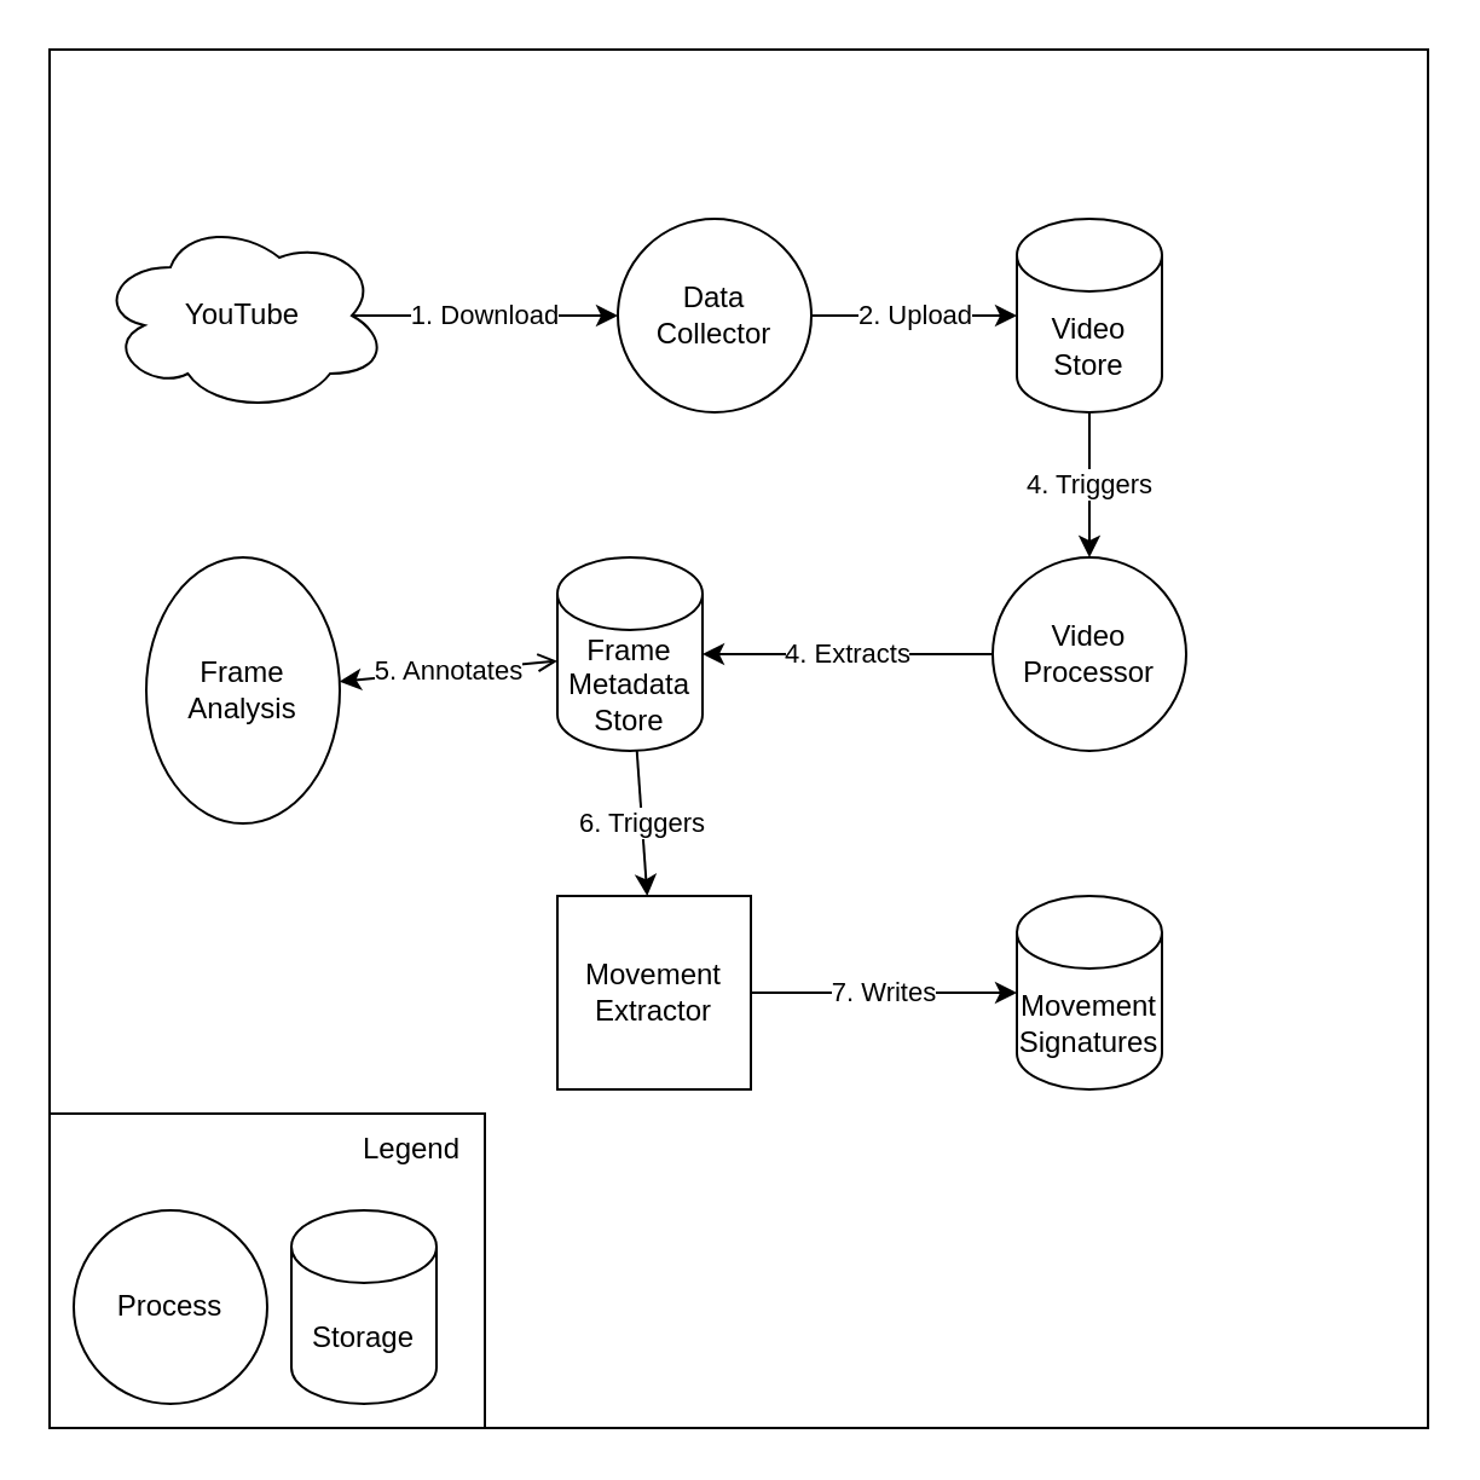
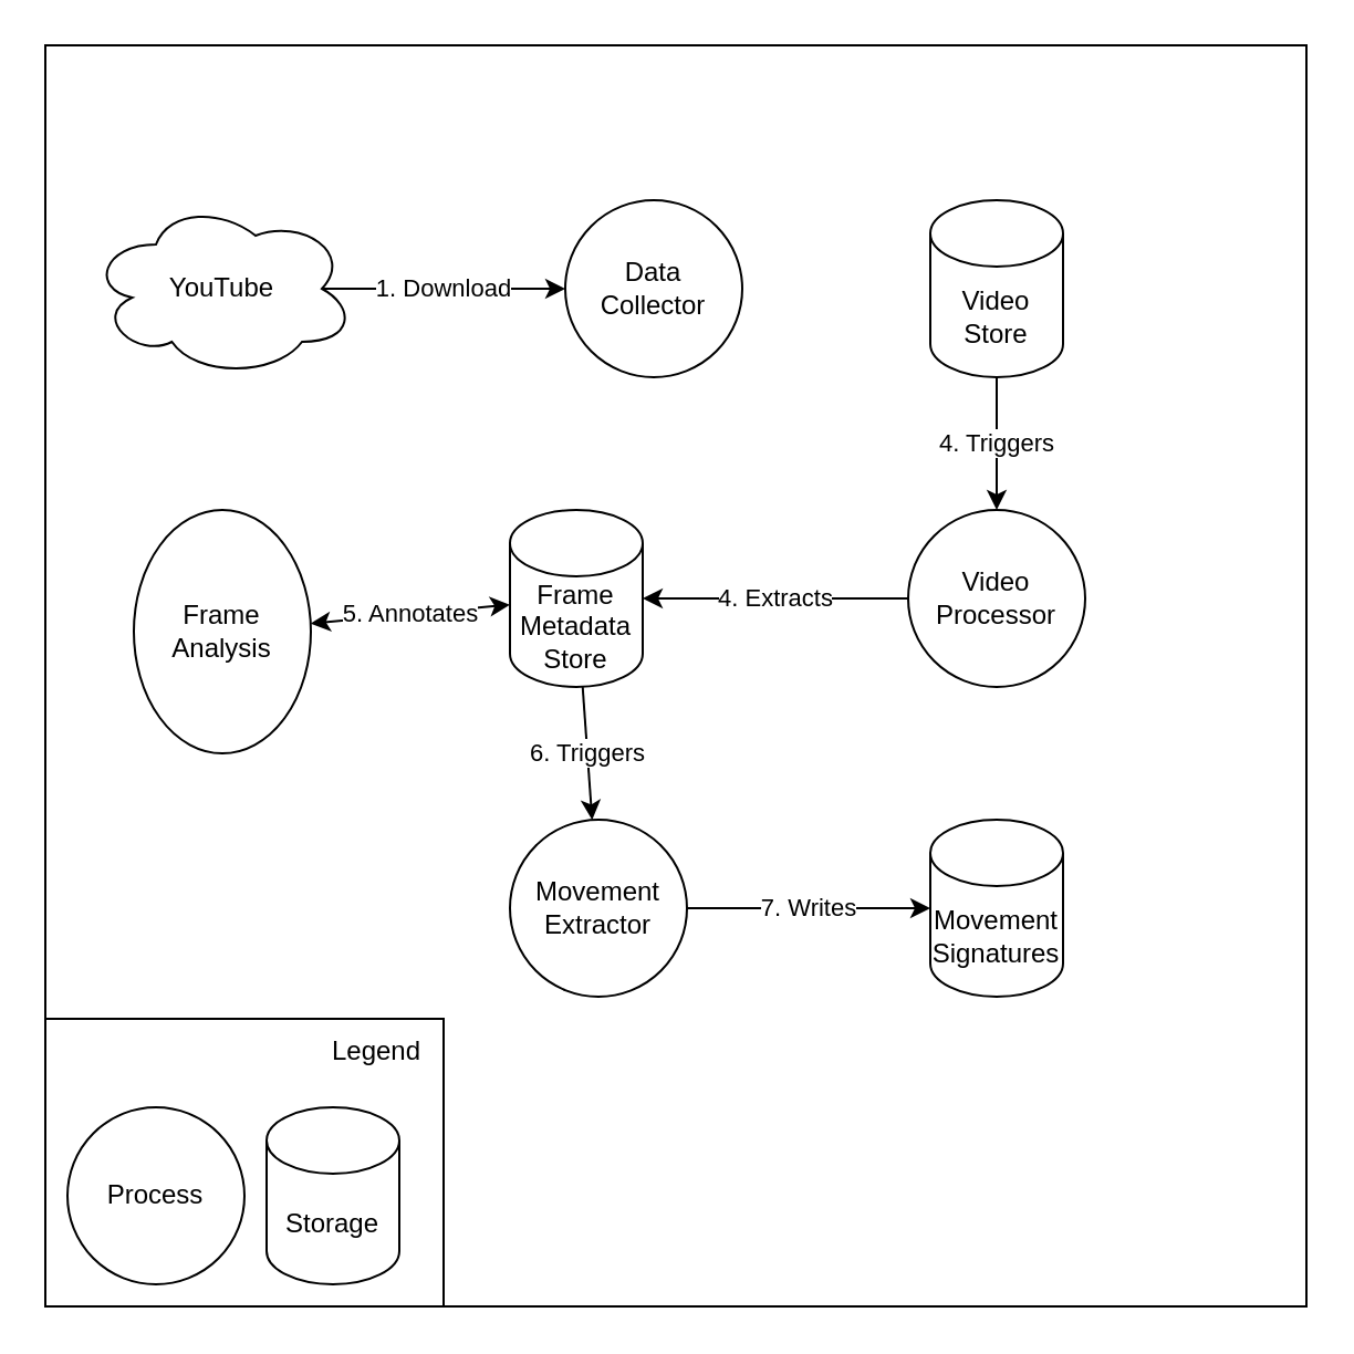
  <mxCell id="0" />
  <mxCell id="1" parent="0" />
  <mxCell id="2" value="" style="whiteSpace=wrap;html=1;aspect=fixed;" vertex="1" parent="1"><mxGeometry x="20" y="20" width="570" height="570" as="geometry" /></mxCell>
  <mxCell id="3" value="" style="rounded=0;whiteSpace=wrap;html=1;" vertex="1" parent="1"><mxGeometry x="20" y="460" width="180" height="130" as="geometry" /></mxCell>
  <mxCell id="4" value="1. Download" style="edgeStyle=orthogonalEdgeStyle;rounded=0;orthogonalLoop=1;jettySize=auto;html=1;exitX=0.875;exitY=0.5;exitDx=0;exitDy=0;exitPerimeter=0;" edge="1" parent="1" source="5" target="7"><mxGeometry relative="1" as="geometry" /></mxCell>
  <mxCell id="5" value="YouTube" style="ellipse;shape=cloud;whiteSpace=wrap;html=1;" vertex="1" parent="1"><mxGeometry x="40" y="90" width="120" height="80" as="geometry" /></mxCell>
- <mxCell id="6" value="2. Upload" style="edgeStyle=orthogonalEdgeStyle;rounded=0;orthogonalLoop=1;jettySize=auto;html=1;" edge="1" parent="1" source="7" target="9"><mxGeometry relative="1" as="geometry" /></mxCell>
  <mxCell id="7" value="Data &lt;br&gt;Collector" style="ellipse;whiteSpace=wrap;html=1;aspect=fixed;" vertex="1" parent="1"><mxGeometry x="255" y="90" width="80" height="80" as="geometry" /></mxCell>
  <mxCell id="8" value="4. Triggers" style="edgeStyle=orthogonalEdgeStyle;rounded=0;orthogonalLoop=1;jettySize=auto;html=1;exitX=0.5;exitY=1;exitDx=0;exitDy=0;exitPerimeter=0;" edge="1" parent="1" source="9" target="11"><mxGeometry relative="1" as="geometry" /></mxCell>
  <mxCell id="9" value="Video&lt;br&gt;Store" style="shape=cylinder3;whiteSpace=wrap;html=1;boundedLbl=1;backgroundOutline=1;size=15;" vertex="1" parent="1"><mxGeometry x="420" y="90" width="60" height="80" as="geometry" /></mxCell>
  <mxCell id="10" value="4. Extracts" style="edgeStyle=orthogonalEdgeStyle;rounded=0;orthogonalLoop=1;jettySize=auto;html=1;" edge="1" parent="1" source="11" target="12"><mxGeometry relative="1" as="geometry" /></mxCell>
  <mxCell id="11" value="Video&lt;br&gt;Processor" style="ellipse;whiteSpace=wrap;html=1;aspect=fixed;" vertex="1" parent="1"><mxGeometry x="410" y="230" width="80" height="80" as="geometry" /></mxCell>
  <mxCell id="12" value="Frame&lt;br&gt;Metadata&lt;br&gt;Store" style="shape=cylinder3;whiteSpace=wrap;html=1;boundedLbl=1;backgroundOutline=1;size=15;" vertex="1" parent="1"><mxGeometry x="230" y="230" width="60" height="80" as="geometry" /></mxCell>
  <mxCell id="13" value="Frame&lt;br&gt;Analysis" style="ellipse;whiteSpace=wrap;html=1;aspect=fixed;" vertex="1" parent="1"><mxGeometry x="60" y="230" width="80" height="110" as="geometry" /></mxCell>
- <mxCell id="14" value="5. Annotates" style="endArrow=open;startArrow=classic;html=1;rounded=0;" edge="1" parent="1" source="13" target="12"><mxGeometry width="50" height="50" relative="1" as="geometry"><mxPoint x="390" y="290" as="sourcePoint" /><mxPoint x="440" y="240" as="targetPoint" /></mxGeometry></mxCell>
+ <mxCell id="14" value="5. Annotates" style="endArrow=classic;startArrow=classic;html=1;rounded=0;" edge="1" parent="1" source="13" target="12"><mxGeometry width="50" height="50" relative="1" as="geometry"><mxPoint x="390" y="290" as="sourcePoint" /><mxPoint x="440" y="240" as="targetPoint" /></mxGeometry></mxCell>
  <mxCell id="15" value="7. Writes" style="edgeStyle=orthogonalEdgeStyle;rounded=0;orthogonalLoop=1;jettySize=auto;html=1;exitX=1;exitY=0.5;exitDx=0;exitDy=0;" edge="1" parent="1" source="16" target="18"><mxGeometry relative="1" as="geometry" /></mxCell>
- <mxCell id="16" value="Movement&lt;br&gt;Extractor" style="whiteSpace=wrap;html=1;aspect=fixed;rounded=0;" vertex="1" parent="1"><mxGeometry x="230" y="370" width="80" height="80" as="geometry" /></mxCell>
+ <mxCell id="16" value="Movement&lt;br&gt;Extractor" style="ellipse;whiteSpace=wrap;html=1;aspect=fixed;" vertex="1" parent="1"><mxGeometry x="230" y="370" width="80" height="80" as="geometry" /></mxCell>
  <mxCell id="17" value="6. Triggers" style="endArrow=classic;html=1;rounded=0;" edge="1" parent="1" source="12" target="16"><mxGeometry width="50" height="50" relative="1" as="geometry"><mxPoint x="390" y="290" as="sourcePoint" /><mxPoint x="440" y="240" as="targetPoint" /></mxGeometry></mxCell>
  <mxCell id="18" value="Movement&lt;br&gt;Signatures" style="shape=cylinder3;whiteSpace=wrap;html=1;boundedLbl=1;backgroundOutline=1;size=15;" vertex="1" parent="1"><mxGeometry x="420" y="370" width="60" height="80" as="geometry" /></mxCell>
  <mxCell id="19" value="Process" style="ellipse;whiteSpace=wrap;html=1;aspect=fixed;" vertex="1" parent="1"><mxGeometry x="30" y="500" width="80" height="80" as="geometry" /></mxCell>
  <mxCell id="20" value="Storage" style="shape=cylinder3;whiteSpace=wrap;html=1;boundedLbl=1;backgroundOutline=1;size=15;" vertex="1" parent="1"><mxGeometry x="120" y="500" width="60" height="80" as="geometry" /></mxCell>
  <mxCell id="21" value="Legend" style="text;html=1;strokeColor=none;fillColor=none;align=center;verticalAlign=middle;whiteSpace=wrap;rounded=0;" vertex="1" parent="1"><mxGeometry x="140" y="460" width="60" height="30" as="geometry" /></mxCell>
